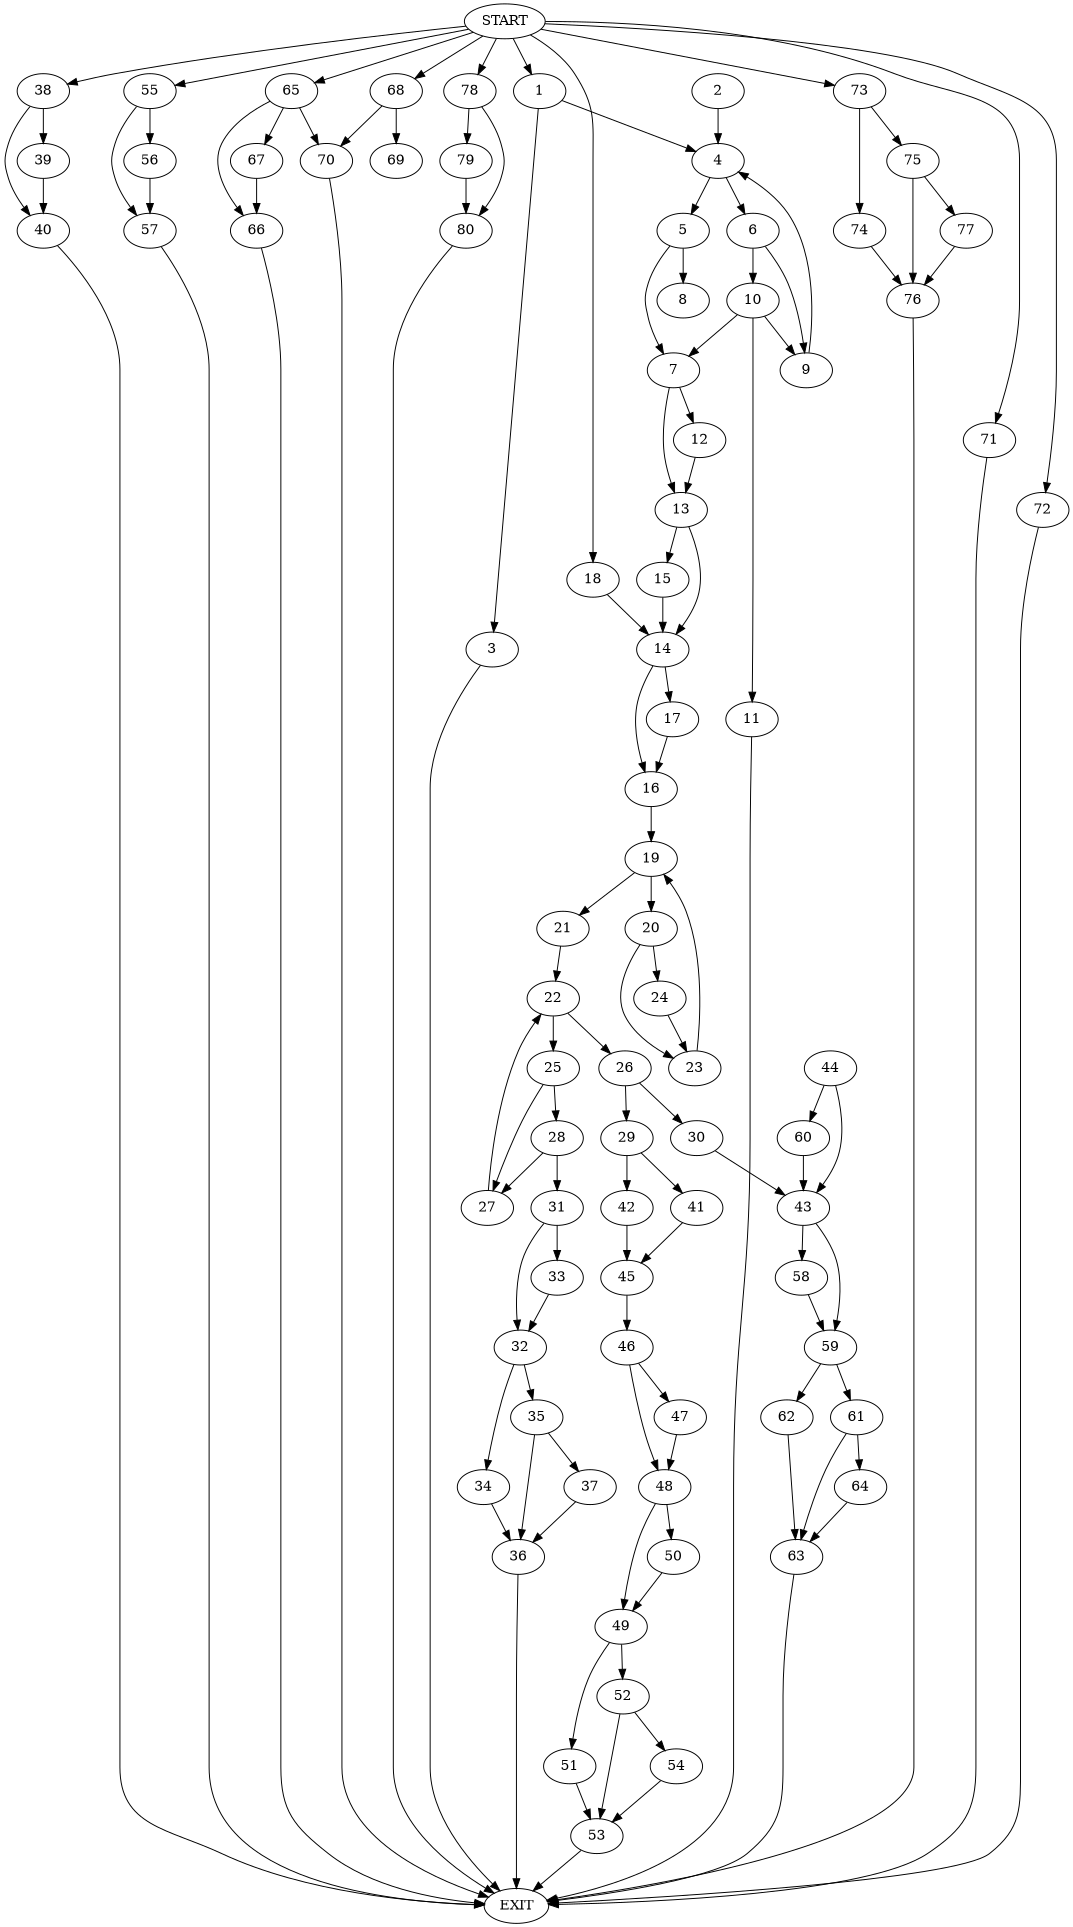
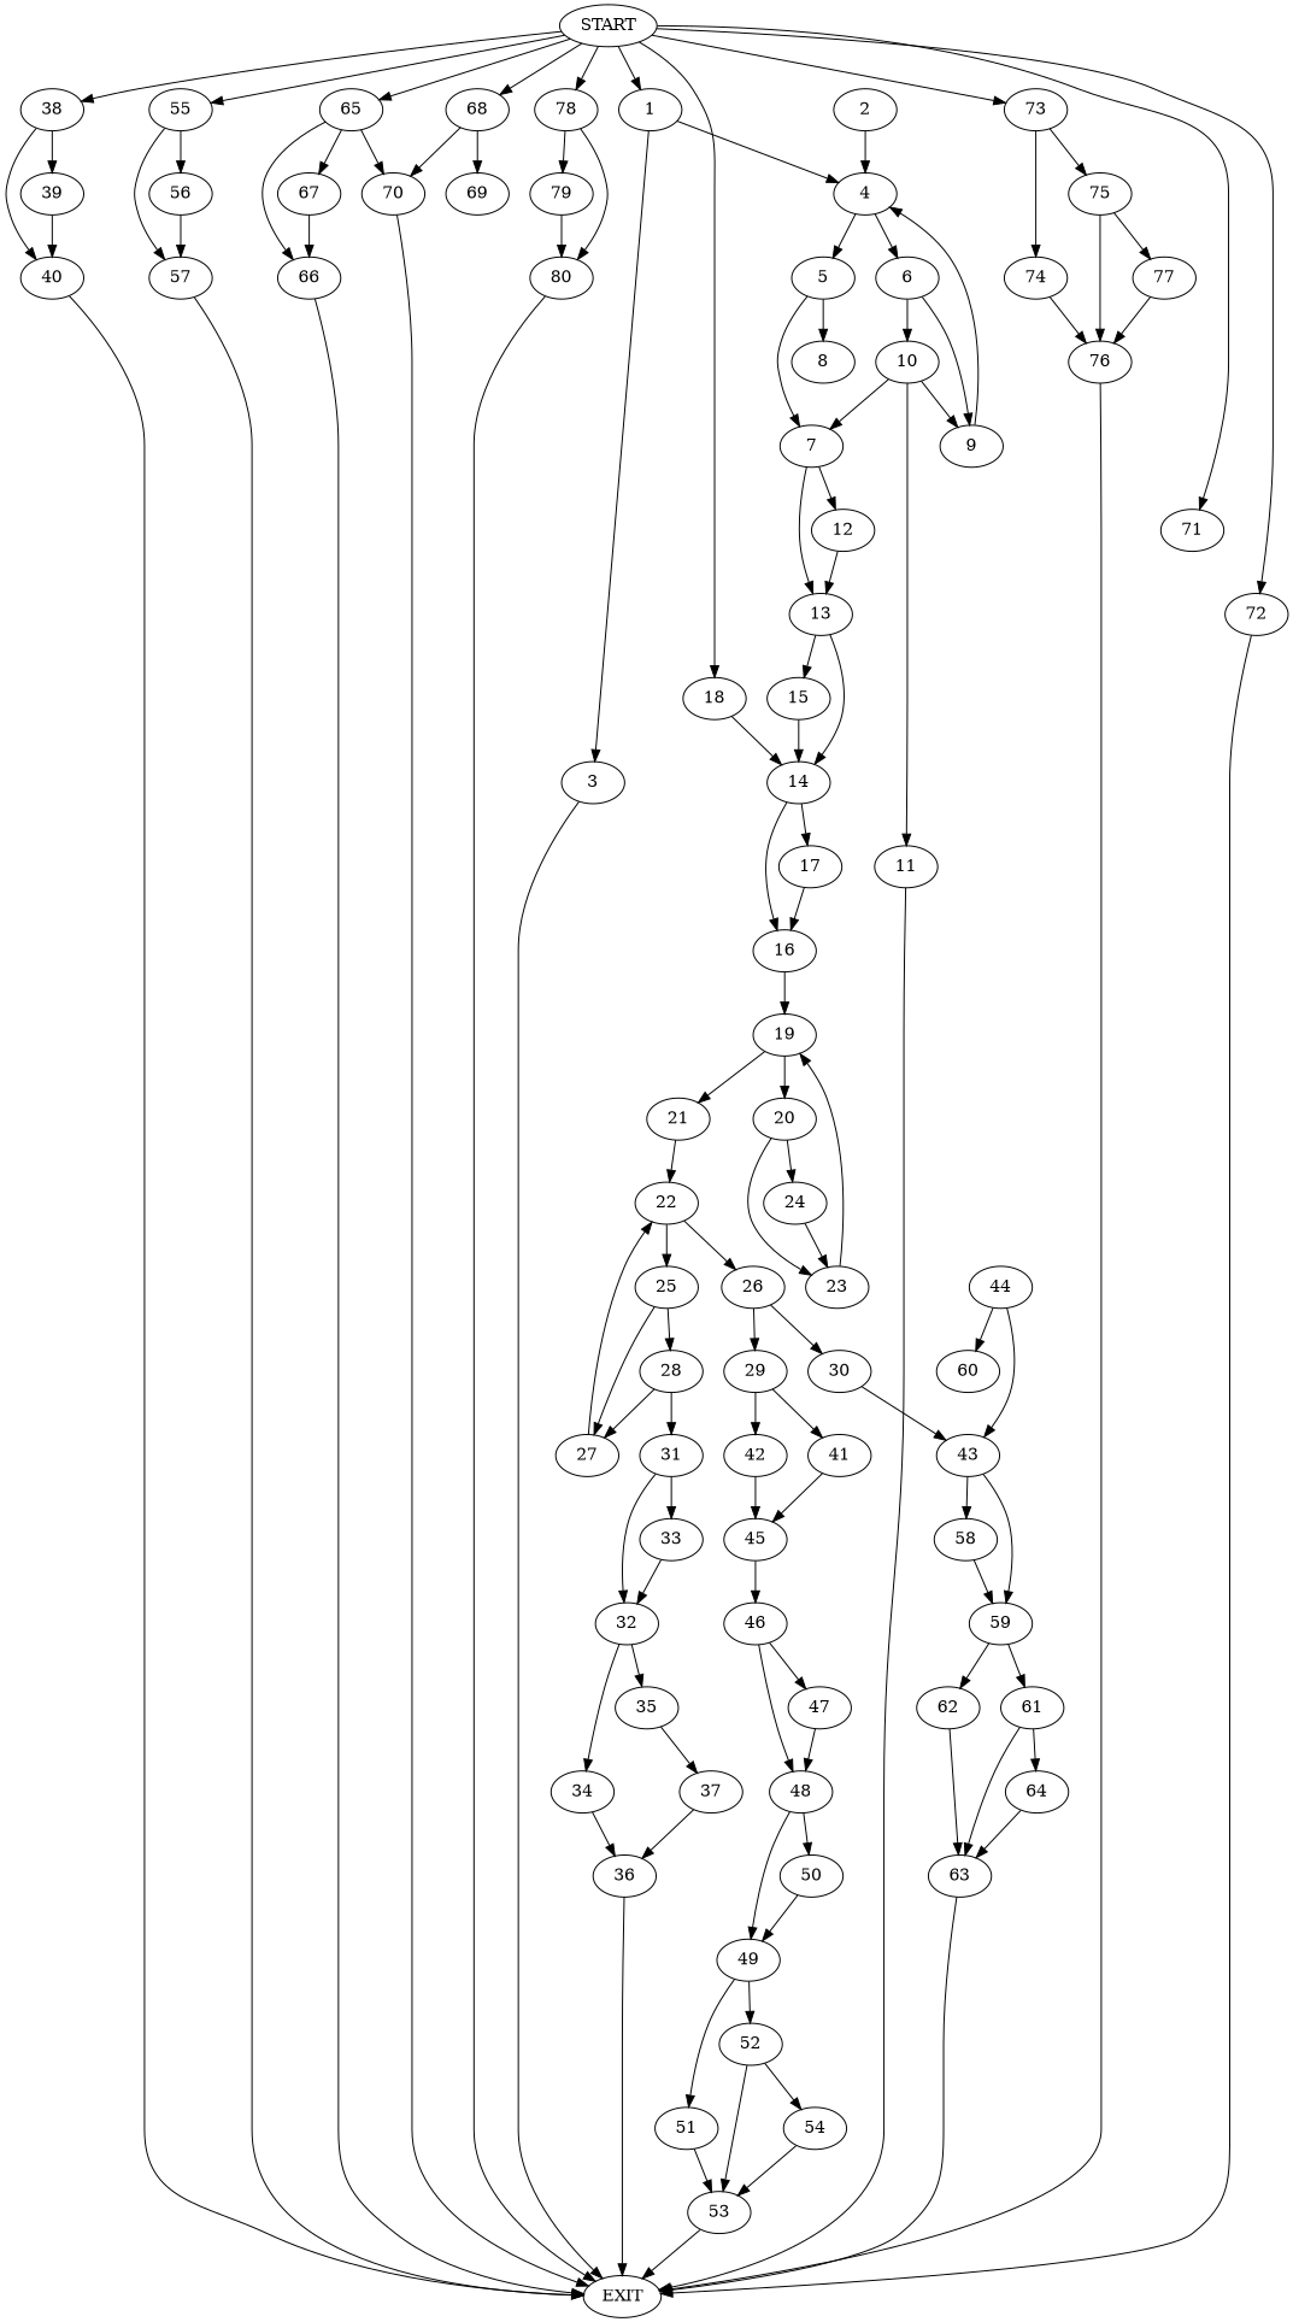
  digraph {
    n1 [label=START]
    1
    18
    38
    55
    65
    68
    71
    72
    73
    78
    3
    4
    14
    39
    40
    56
    57
    66
    67
    70
    69
    n23 [label=EXIT]
    74
    75
    79
    80
    2
    5
    6
    7
    8
    9
    10
    12
    13
    11
    15
    16
    17
    19
    20
    21
    23
    24
    22
    25
    26
    27
    28
    29
    30
    31
    41
    42
    43
    32
    33
    45
    58
    59
    44
    60
    34
    35
    36
    37
    46
    61
    62
    47
    48
    49
    50
    51
    52
    53
    54
    63
    64
    76
    77
    n1 -> 1
    n1 -> 18
    n1 -> 38
    n1 -> 55
    n1 -> 65
    n1 -> 68
    n1 -> 71
    n1 -> 72
    n1 -> 73
    n1 -> 78
    1 -> 3
    1 -> 4
    18 -> 14
    38 -> 39
    38 -> 40
    55 -> 56
    55 -> 57
    65 -> 66
    65 -> 67
    65 -> 70
    68 -> 70
    68 -> 69
-   71 -> n23
    72 -> n23
    73 -> 74
    73 -> 75
    78 -> 79
    78 -> 80
    3 -> n23
    4 -> 5
    4 -> 6
    14 -> 16
    14 -> 17
    39 -> 40
    40 -> n23
    56 -> 57
    57 -> n23
    66 -> n23
    67 -> 66
    70 -> n23
    74 -> 76
    75 -> 76
    75 -> 77
    79 -> 80
    80 -> n23
    2 -> 4
    5 -> 7
    5 -> 8
    6 -> 9
    6 -> 10
    7 -> 12
    7 -> 13
    9 -> 4
    10 -> 7
    10 -> 9
    10 -> 11
    12 -> 13
    13 -> 14
    13 -> 15
    11 -> n23
    15 -> 14
    16 -> 19
    17 -> 16
    19 -> 20
    19 -> 21
    20 -> 23
    20 -> 24
    21 -> 22
    23 -> 19
    24 -> 23
    22 -> 25
    22 -> 26
    25 -> 27
    25 -> 28
    26 -> 29
    26 -> 30
    27 -> 22
    28 -> 27
    28 -> 31
    29 -> 41
    29 -> 42
    30 -> 43
    31 -> 32
    31 -> 33
    41 -> 45
    42 -> 45
    43 -> 58
    43 -> 59
    32 -> 34
    32 -> 35
    33 -> 32
    45 -> 46
    58 -> 59
    59 -> 61
    59 -> 62
    44 -> 43
    44 -> 60
-   60 -> 43
    34 -> 36
-   35 -> 36
    35 -> 37
    36 -> n23
    37 -> 36
    46 -> 47
    46 -> 48
    61 -> 63
    61 -> 64
    62 -> 63
    47 -> 48
    48 -> 49
    48 -> 50
    49 -> 51
    49 -> 52
    50 -> 49
    51 -> 53
    52 -> 53
    52 -> 54
    53 -> n23
    54 -> 53
    63 -> n23
    64 -> 63
    76 -> n23
    77 -> 76
  }
